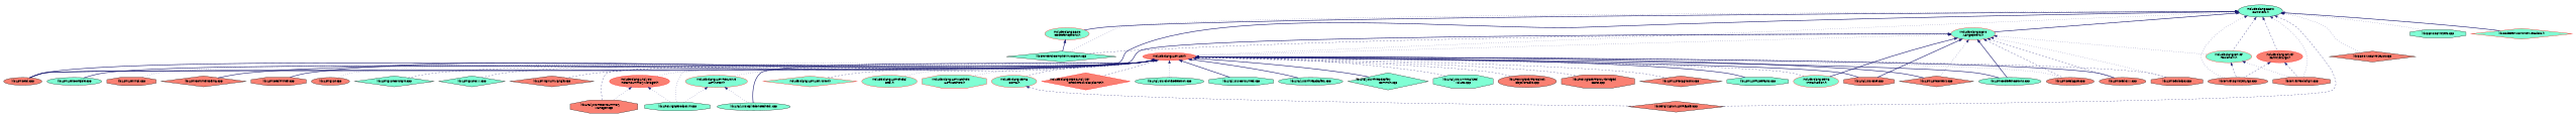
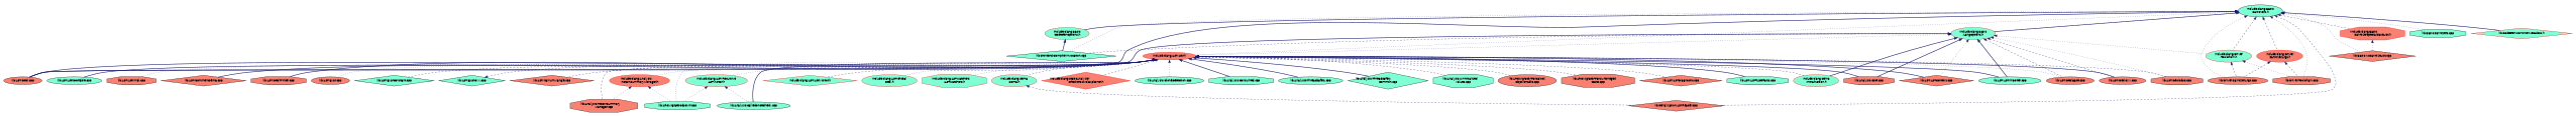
  digraph {
    node [color=black fillcolor=aquamarine fontname=Helvetica fontsize=10 shape=ellipse style=filled]
    edge [color=midnightblue dir=back fontname=Helvetica fontsize=10 labelfontname=Helvetica labelfontsize=10 style=dotted]
    n1 [fontcolor=black height=0.2 label="include/clang/Basic\l/Sanitizers.h" width=0.4]
    n2 [color=red fillcolor=salmon height=0.2 label="include/clang/AST/Attr.h" width=0.4]
    n3 [fillcolor=salmon height=0.2 label="lib/Serialization/ASTReader.cpp" shape=diamond width=0.4]
    n4 [fillcolor=salmon height=0.2 label="lib/AST/Decl.cpp" width=0.4]
    n5 [color=red height=0.2 label="include/clang/Basic\l/CodeGenOptions.h" width=0.4]
    n6 [height=0.2 label="lib/Frontend/CompilerInvocation.cpp" shape=diamond width=0.4]
    n7 [color=red height=0.2 label="include/clang/Basic\l/LangOptions.h" width=0.4]
    n8 [color=red height=0.2 label="include/clang/Driver\l/ToolChain.h" width=0.4]
    n9 [fillcolor=salmon height=0.2 label="lib/Driver/SanitizerArgs.cpp" width=0.4]
    n10 [fillcolor=salmon height=0.2 label="lib/Driver/ToolChain.cpp" shape=octagon width=0.4]
+   n11 [color=red fillcolor=salmon height=0.2 label="include/clang/Basic\l/SanitizerSpecialCaseList.h" shape=octagon width=0.4]
    n12 [fillcolor=salmon height=0.2 label="lib/Basic/NoSanitizeList.cpp" shape=diamond width=0.4]
    n13 [color=red fillcolor=salmon height=0.2 label="include/clang/Driver\l/SanitizerArgs.h" width=0.4]
    n14 [height=0.2 label="lib/Basic/Sanitizers.cpp" shape=octagon width=0.4]
    n15 [color=red height=0.2 label="lib/CodeGen/SanitizerMetadata.h" shape=diamond width=0.4]
    n16 [color=red fillcolor=salmon height=0.2 label="include/clang/Analysis\l/RetainSummaryManager.h" width=0.4]
    n17 [fillcolor=salmon height=0.2 label="lib/Analysis/RetainSummary\lManager.cpp" shape=octagon width=0.4]
    n18 [height=0.2 label="lib/ARCMigrate/ObjCMT.cpp" shape=octagon width=0.4]
    n19 [color=red height=0.2 label="include/clang/AST/AttrVisitor.h" shape=diamond width=0.4]
    n20 [color=red height=0.2 label="include/clang/AST/Global\lDecl.h" width=0.4]
    n21 [color=red height=0.2 label="include/clang/AST/Recursive\lASTVisitor.h" width=0.4]
    n22 [height=0.2 label="lib/Analysis/CalledOnceCheck.cpp" width=0.4]
    n23 [color=red height=0.2 label="include/clang/ASTMatchers\l/ASTMatchers.h" shape=octagon width=0.4]
    n24 [color=red height=0.2 label="include/clang/Sema\l/Initialization.h" width=0.4]
    n25 [color=red height=0.2 label="include/clang/Sema\l/Sema.h" width=0.4]
    n26 [color=red fillcolor=salmon height=0.2 label="include/clang/StaticAnalyzer\l/Checkers/SValExplainer.h" shape=diamond width=0.4]
    n27 [fillcolor=salmon height=0.2 label="lib/Analysis/CFG.cpp" shape=octagon width=0.4]
    n28 [height=0.2 label="lib/Analysis/CloneDetection.cpp" width=0.4]
    n29 [height=0.2 label="lib/Analysis/Consumed.cpp" shape=octagon width=0.4]
    n30 [height=0.2 label="lib/Analysis/ThreadSafety.cpp" width=0.4]
    n31 [height=0.2 label="lib/Analysis/ThreadSafety\lCommon.cpp" shape=diamond width=0.4]
    n32 [height=0.2 label="lib/Analysis/Uninitialized\lValues.cpp" shape=octagon width=0.4]
    n33 [fillcolor=salmon height=0.2 label="lib/ARCMigrate/TransBlock\lObjCVariable.cpp" width=0.4]
    n34 [fillcolor=salmon height=0.2 label="lib/ARCMigrate/TransUnbridged\lCasts.cpp" shape=octagon width=0.4]
    n35 [fillcolor=salmon height=0.2 label="lib/AST/ASTContext.cpp" shape=diamond width=0.4]
    n36 [fillcolor=salmon height=0.2 label="lib/AST/ASTDiagnostic.cpp" shape=diamond width=0.4]
-   n37 [height=0.2 label="lib/AST/CodeGenOptions.cpp" width=0.4]
+   n37 [height=0.2 label="lib/AST/ASTImporter.cpp" width=0.4]
    n38 [height=0.2 label="lib/AST/ASTTypeTraits.cpp" shape=octagon width=0.4]
    n39 [height=0.2 label="lib/AST/AttrDocTable.cpp" width=0.4]
    n40 [fillcolor=salmon height=0.2 label="lib/AST/AttrImpl.cpp" shape=octagon width=0.4]
    n41 [fillcolor=salmon height=0.2 label="lib/AST/CommentSema.cpp" shape=diamond width=0.4]
    n42 [fillcolor=salmon height=0.2 label="lib/AST/DeclBase.cpp" width=0.4]
    n43 [fillcolor=salmon height=0.2 label="lib/AST/DeclCXX.cpp" width=0.4]
    n44 [fillcolor=salmon height=0.2 label="lib/AST/DeclObjC.cpp" shape=octagon width=0.4]
    n45 [fillcolor=salmon height=0.2 label="lib/AST/DeclPrinter.cpp" shape=octagon width=0.4]
    n46 [fillcolor=salmon height=0.2 label="lib/AST/Expr.cpp" width=0.4]
    n47 [height=0.2 label="lib/AST/ExprConstant.cpp" shape=diamond width=0.4]
    n48 [height=0.2 label="lib/AST/ExprCXX.cpp" shape=diamond width=0.4]
    n49 [fillcolor=salmon height=0.2 label="lib/AST/ItaniumMangle.cpp" shape=diamond width=0.4]
    n1 -> n2
    n1 -> n3 [style=dashed]
    n1 -> n4 [style=bold]
    n1 -> n5 [style=bold]
    n1 -> n6
    n1 -> n7 [style=bold]
    n1 -> n8 [style=dashed]
    n1 -> n9
    n1 -> n10
+   n1 -> n11 [style=dashed]
    n1 -> n12
    n1 -> n13 [style=dashed]
    n1 -> n14
    n1 -> n15 [style=bold]
    n2 -> n4 [style=bold]
    n2 -> n16
    n2 -> n17 [style=dashed]
    n2 -> n18
    n2 -> n19 [style=dashed]
    n2 -> n20
    n2 -> n21
    n2 -> n22 [style=bold]
    n2 -> n23
    n2 -> n24 [style=dashed]
    n2 -> n25 [style=dashed]
    n2 -> n26 [style=dashed]
    n2 -> n27 [style=bold]
    n2 -> n28
    n2 -> n29 [style=bold]
    n2 -> n30 [style=bold]
    n2 -> n31 [style=bold]
    n2 -> n32 [style=dashed]
    n2 -> n33 [style=dashed]
    n2 -> n34 [style=dashed]
    n2 -> n35 [style=bold]
    n2 -> n36 [style=dashed]
    n2 -> n37 [style=bold]
    n2 -> n38 [style=bold]
    n2 -> n39 [style=bold]
    n2 -> n40
    n2 -> n41 [style=bold]
    n2 -> n42
    n2 -> n43 [style=bold]
    n2 -> n44 [style=dashed]
    n2 -> n45 [style=bold]
    n2 -> n46
    n2 -> n47 [style=dashed]
-   n2 -> n48 [style=dashed]
+   n48 -> n2 [style=dashed]
    n2 -> n49 [style=dashed]
    n5 -> n6 [style=bold]
    n7 -> n2
    n7 -> n4 [style=bold]
    n7 -> n6 [style=dashed]
    n7 -> n8
    n7 -> n24 [style=bold]
    n7 -> n27 [style=bold]
    n7 -> n35
    n7 -> n37 [style=bold]
    n7 -> n42 [style=dashed]
    n7 -> n43 [style=dashed]
    n7 -> n44
    n8 -> n9 [style=dashed]
    n8 -> n10
+   n11 -> n12
    n13 -> n9 [style=dashed]
    n13 -> n10 [style=dashed]
    n16 -> n17
    n16 -> n18
    n21 -> n18
    n21 -> n22
    n25 -> n3 [style=dashed]
  }
